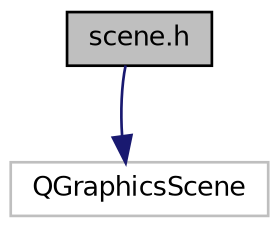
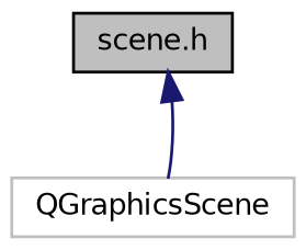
  digraph {
    node [fontname=Helvetica fontsize=10 shape=record style=filled]
    n1 [color=black fillcolor=grey75 fontcolor=black height=0.2 label="scene.h" width=0.4]
    n2 [color=grey75 fillcolor=white height=0.2 label=QGraphicsScene width=0.4]
-   n1 -> n2 [color=midnightblue fontname=Helvetica fontsize=10 labelfontname=Helvetica labelfontsize=10 style=solid]
+   n2 -> n1 [color=midnightblue fontname=Helvetica fontsize=10 labelfontname=Helvetica labelfontsize=10 style=solid]
  }
